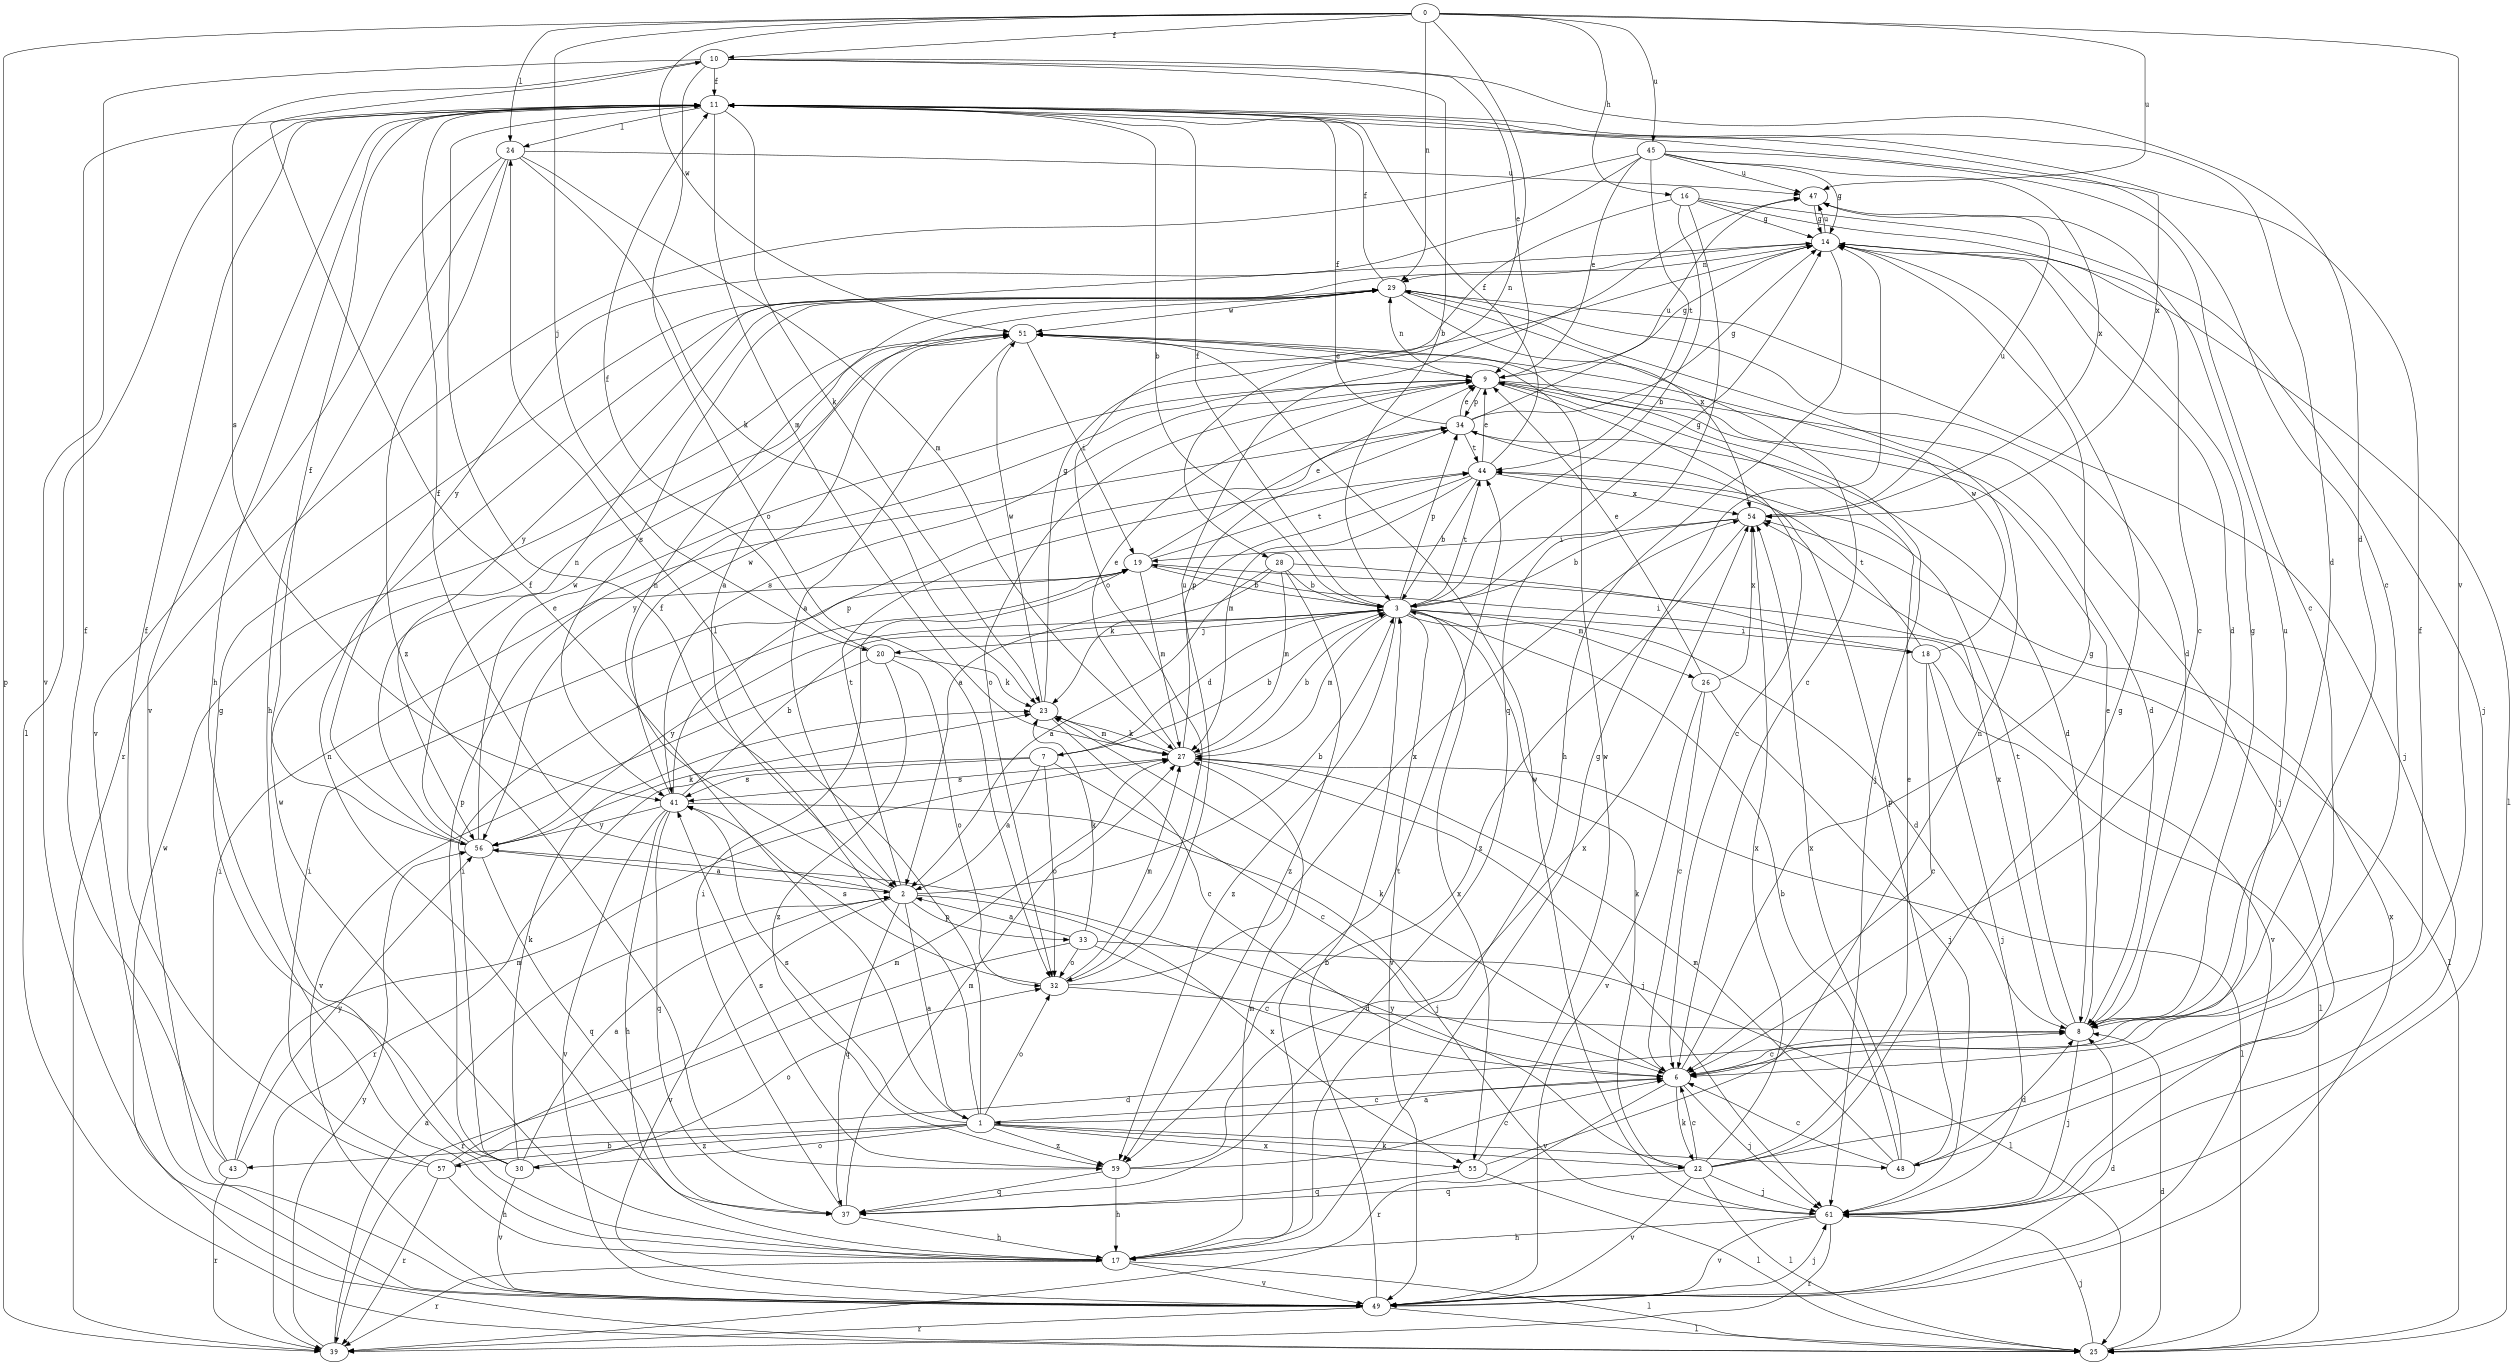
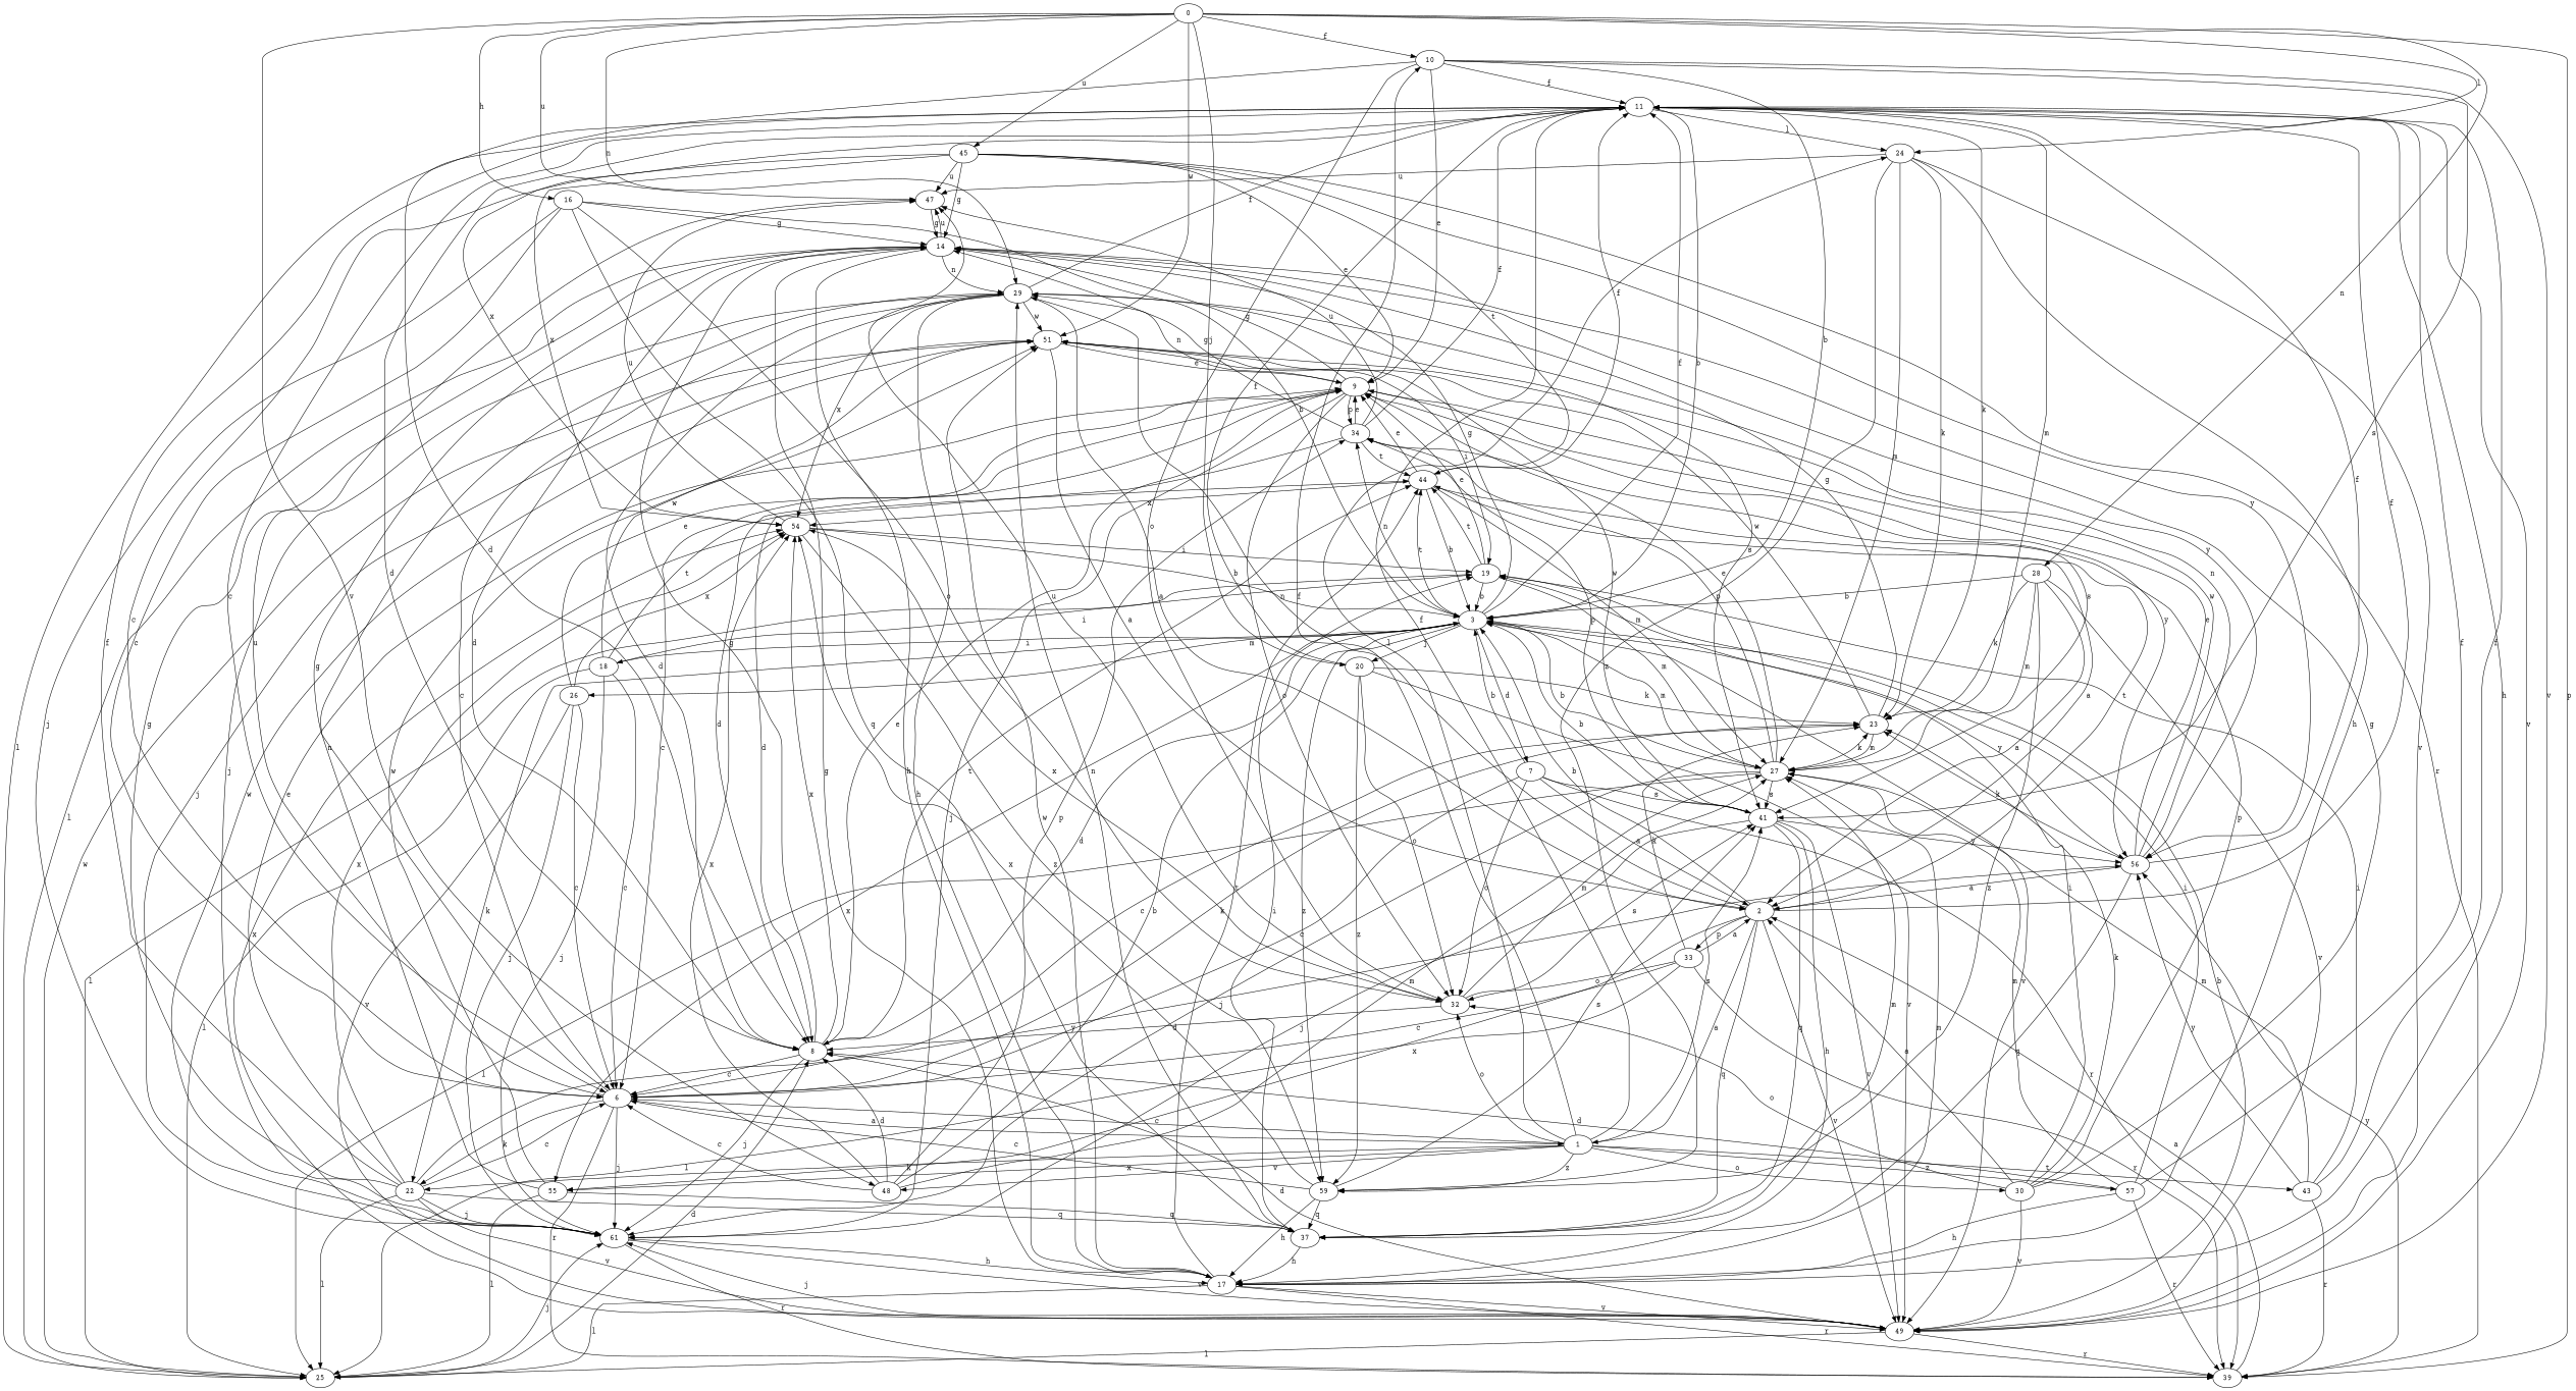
  strict digraph {
    fontname="Courier Prime"
    node [fontname="Courier Prime"]
    edge [fontname="Courier Prime"]
    0
    10
    16
    20
    24
    28
    29
    39
    45
    47
    48
    51
    11
    32
    41
    3
    49
    8
    9
    6
    37
    14
    n23 [label=61]
    59
    23
    27
    17
    2
    54
    56
    44
    34
    19
    1
    22
    30
    43
    n38 [label=55]
    57
    25
    33
    7
    18
    26
    0 -> 10 [label=f]
    0 -> 16 [label=h]
    0 -> 20 [label=j]
    0 -> 24 [label=l]
    0 -> 28 [label=n]
    0 -> 29 [label=n]
    0 -> 39 [label=p]
    0 -> 45 [label=u]
    0 -> 47 [label=u]
    0 -> 48 [label=v]
    0 -> 51 [label=w]
    10 -> 11 [label=f]
    10 -> 32 [label=o]
    10 -> 41 [label=s]
    10 -> 3 [label=b]
    10 -> 49 [label=v]
    10 -> 8 [label=d]
    10 -> 9 [label=e]
    16 -> 32 [label=o]
    16 -> 3 [label=b]
    16 -> 6 [label=c]
    16 -> 37 [label=q]
    16 -> 14 [label=g]
    16 -> n23 [label=j]
    20 -> 11 [label=f]
    20 -> 32 [label=o]
    20 -> 49 [label=v]
    20 -> 59 [label=z]
    20 -> 23 [label=k]
    24 -> 47 [label=u]
    24 -> 49 [label=v]
    24 -> 59 [label=z]
    24 -> 23 [label=k]
    24 -> 27 [label=m]
    24 -> 17 [label=h]
    28 -> 3 [label=b]
    28 -> 49 [label=v]
    28 -> 59 [label=z]
    28 -> 23 [label=k]
    28 -> 27 [label=m]
    28 -> 2 [label=a]
    29 -> 51 [label=w]
    29 -> 11 [label=f]
    29 -> 41 [label=s]
    29 -> 8 [label=d]
    29 -> 6 [label=c]
    29 -> n23 [label=j]
+   29 -> 17 [label=h]
    29 -> 2 [label=a]
    29 -> 54 [label=x]
    39 -> 2 [label=a]
    39 -> 56 [label=y]
    45 -> 39 [label=r]
    45 -> 47 [label=u]
    45 -> 9 [label=e]
    45 -> 6 [label=c]
    45 -> 14 [label=g]
    45 -> 54 [label=x]
    45 -> 56 [label=y]
    45 -> 44 [label=t]
    47 -> 14 [label=g]
    48 -> 3 [label=b]
    48 -> 8 [label=d]
    48 -> 6 [label=c]
    48 -> 27 [label=m]
    48 -> 54 [label=x]
    48 -> 34 [label=p]
    51 -> 9 [label=e]
    51 -> n23 [label=j]
    51 -> 2 [label=a]
    51 -> 19 [label=i]
    11 -> 24 [label=l]
    11 -> 3 [label=b]
    11 -> 49 [label=v]
    11 -> 8 [label=d]
    11 -> 6 [label=c]
    11 -> 23 [label=k]
    11 -> 27 [label=m]
    11 -> 17 [label=h]
    11 -> 54 [label=x]
    11 -> 25 [label=l]
    32 -> 47 [label=u]
    32 -> 41 [label=s]
    32 -> 8 [label=d]
    32 -> 27 [label=m]
    32 -> 54 [label=x]
    41 -> 51 [label=w]
    41 -> 3 [label=b]
    41 -> 49 [label=v]
    41 -> 37 [label=q]
    41 -> n23 [label=j]
    41 -> 17 [label=h]
    41 -> 56 [label=y]
    41 -> 34 [label=p]
    3 -> 20 [label=j]
    3 -> 11 [label=f]
    3 -> 49 [label=v]
    3 -> 8 [label=d]
    3 -> 14 [label=g]
    3 -> 59 [label=z]
    3 -> 27 [label=m]
    3 -> 56 [label=y]
    3 -> 44 [label=t]
-   3 -> 34 [label=p]
+   3 -> 34 [label=n]
    3 -> 22 [label=k]
    3 -> n38 [label=x]
    3 -> 7 [label=d]
    3 -> 18 [label=i]
    3 -> 26 [label=m]
    49 -> 39 [label=r]
    49 -> 3 [label=b]
    49 -> 8 [label=d]
    49 -> n23 [label=j]
    49 -> 54 [label=x]
    49 -> 25 [label=l]
    8 -> 9 [label=e]
    8 -> 6 [label=c]
    8 -> 14 [label=g]
    8 -> n23 [label=j]
    8 -> 54 [label=x]
    8 -> 44 [label=t]
    9 -> 29 [label=n]
    9 -> 32 [label=o]
    9 -> 41 [label=s]
    9 -> 8 [label=d]
    9 -> 6 [label=c]
    9 -> 14 [label=g]
    9 -> n23 [label=j]
    9 -> 56 [label=y]
    9 -> 34 [label=p]
    6 -> 39 [label=r]
    6 -> 47 [label=u]
    6 -> 14 [label=g]
    6 -> n23 [label=j]
    6 -> 23 [label=k]
    6 -> 1 [label=a]
    6 -> 22 [label=k]
    37 -> 29 [label=n]
    37 -> 27 [label=m]
    37 -> 17 [label=h]
    37 -> 19 [label=i]
    14 -> 29 [label=n]
    14 -> 47 [label=u]
    14 -> 8 [label=d]
    14 -> 17 [label=h]
    14 -> 56 [label=y]
    14 -> 25 [label=l]
    n23 -> 39 [label=r]
    n23 -> 51 [label=w]
    n23 -> 49 [label=v]
    n23 -> 17 [label=h]
    59 -> 41 [label=s]
    59 -> 6 [label=c]
    59 -> 37 [label=q]
    59 -> 17 [label=h]
    59 -> 54 [label=x]
    23 -> 51 [label=w]
    23 -> 6 [label=c]
    23 -> 14 [label=g]
    23 -> 27 [label=m]
    27 -> 41 [label=s]
    27 -> 3 [label=b]
    27 -> 9 [label=e]
    27 -> n23 [label=j]
    27 -> 23 [label=k]
    27 -> 34 [label=p]
    27 -> 25 [label=l]
    17 -> 39 [label=r]
    17 -> 51 [label=w]
    17 -> 49 [label=v]
    17 -> 14 [label=g]
    17 -> 27 [label=m]
    17 -> 44 [label=t]
    17 -> 25 [label=l]
    2 -> 29 [label=n]
    2 -> 11 [label=f]
    2 -> 3 [label=b]
    2 -> 49 [label=v]
    2 -> 37 [label=q]
    2 -> 44 [label=t]
    2 -> 1 [label=a]
    2 -> n38 [label=x]
    2 -> 33 [label=p]
    54 -> 47 [label=u]
    54 -> 3 [label=b]
    54 -> 59 [label=z]
    54 -> 19 [label=i]
    56 -> 29 [label=n]
    56 -> 51 [label=w]
    56 -> 11 [label=f]
    56 -> 9 [label=e]
    56 -> 37 [label=q]
    56 -> 23 [label=k]
    56 -> 2 [label=a]
    44 -> 11 [label=f]
    44 -> 3 [label=b]
    44 -> 9 [label=e]
    44 -> 27 [label=m]
    44 -> 2 [label=a]
    44 -> 54 [label=x]
    34 -> 47 [label=u]
    34 -> 11 [label=f]
    34 -> 8 [label=d]
    34 -> 9 [label=e]
    34 -> 14 [label=g]
    34 -> 44 [label=t]
    19 -> 3 [label=b]
    19 -> 9 [label=e]
    19 -> 27 [label=m]
    19 -> 44 [label=t]
    19 -> 25 [label=l]
    1 -> 10 [label=f]
    1 -> 24 [label=l]
    1 -> 48 [label=v]
    1 -> 11 [label=f]
    1 -> 32 [label=o]
    1 -> 41 [label=s]
    1 -> 6 [label=c]
    1 -> 59 [label=z]
    1 -> 22 [label=k]
    1 -> 30 [label=o]
-   1 -> 43 [label=b]
+   1 -> 43 [label=t]
    1 -> n38 [label=x]
    1 -> 57 [label=z]
    22 -> 11 [label=f]
    22 -> 49 [label=v]
    22 -> 9 [label=e]
    22 -> 6 [label=c]
    22 -> 37 [label=q]
    22 -> 14 [label=g]
    22 -> n23 [label=j]
    22 -> 54 [label=x]
    22 -> 56 [label=y]
    22 -> 25 [label=l]
    30 -> 32 [label=o]
    30 -> 49 [label=v]
    30 -> 14 [label=g]
    30 -> 23 [label=k]
    30 -> 2 [label=a]
    30 -> 34 [label=p]
    30 -> 19 [label=i]
    43 -> 39 [label=r]
    43 -> 11 [label=f]
    43 -> 27 [label=m]
    43 -> 56 [label=y]
    43 -> 19 [label=i]
    n38 -> 29 [label=n]
    n38 -> 51 [label=w]
    n38 -> 37 [label=q]
    n38 -> 25 [label=l]
    57 -> 39 [label=r]
    57 -> 11 [label=f]
    57 -> 8 [label=d]
    57 -> 27 [label=m]
    57 -> 17 [label=h]
    57 -> 19 [label=i]
    25 -> 51 [label=w]
    25 -> 8 [label=d]
    25 -> n23 [label=j]
    33 -> 39 [label=r]
    33 -> 32 [label=o]
    33 -> 6 [label=c]
    33 -> 23 [label=k]
    33 -> 2 [label=a]
    33 -> 25 [label=l]
    7 -> 39 [label=r]
    7 -> 32 [label=o]
    7 -> 41 [label=s]
    7 -> 3 [label=b]
    7 -> 6 [label=c]
    7 -> 2 [label=a]
    18 -> 51 [label=w]
    18 -> 6 [label=c]
    18 -> n23 [label=j]
    18 -> 44 [label=t]
    18 -> 19 [label=i]
    18 -> 25 [label=l]
    26 -> 49 [label=v]
    26 -> 9 [label=e]
    26 -> 6 [label=c]
    26 -> n23 [label=j]
    26 -> 54 [label=x]
  }
